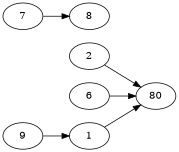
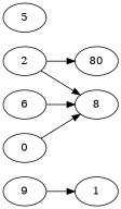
  digraph {
    rankdir=LR
    node [alpha=0.09]
    1 [expect_size=16332800]
    n2 [alpha=0.16 expect_size=5962752 label=80]
    9 [alpha=0.05 expect_size=10003456]
    2 [alpha=0.01 expect_size=35317760]
    8 [alpha=0.03 expect_size=34939904]
+   5 [expect_size=47157248]
    6 [expect_size=21602304]
-   7 [alpha=0.01 expect_size=14837760]
-   1 -> n2
+   7 [alpha=0.01 expect_size=14837760 label=0]
    9 -> 1
    2 -> n2
-   6 -> n2
+   2 -> 8
+   6 -> 8
    7 -> 8
  }
